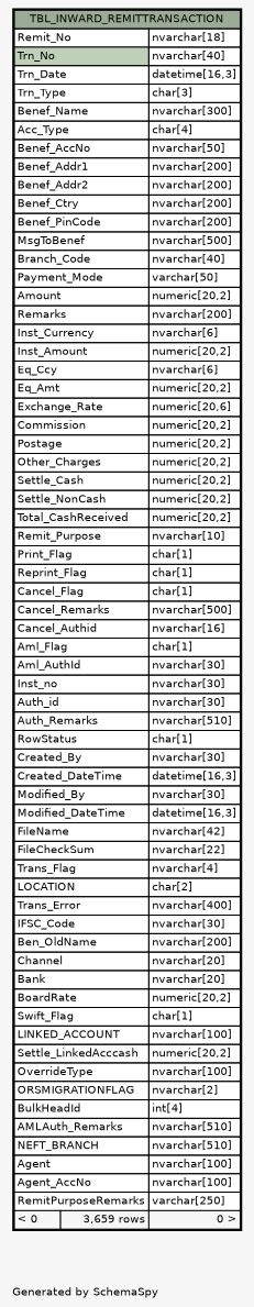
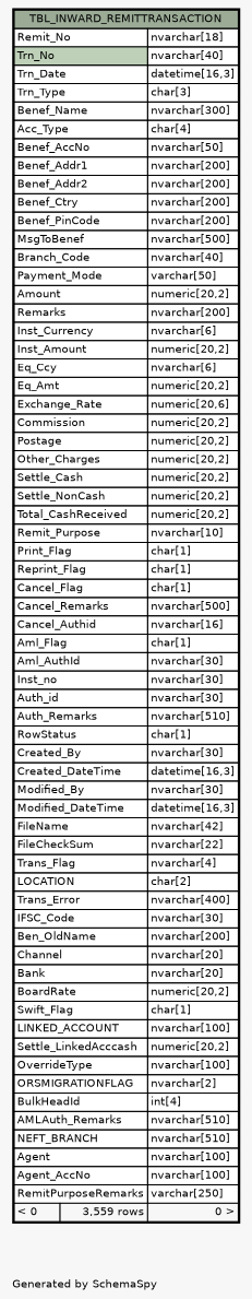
  digraph {
    bgcolor="#f7f7f7"
    fontname=Helvetica
    fontsize=11
    label="\nGenerated by SchemaSpy"
    labeljust=l
    nodesep=0.18
    rankdir=RL
    ranksep=0.46
-   n1 [fontname=Helvetica fontsize=11 label=<     <TABLE BORDER="2" CELLBORDER="1" CELLSPACING="0" BGCOLOR="#ffffff">       <TR><TD COLSPAN="3" BGCOLOR="#9bab96" ALIGN="CENTER">TBL_INWARD_REMITTRANSACTION</TD></TR>       <TR><TD PORT="Remit_No" COLSPAN="2" ALIGN="LEFT">Remit_No</TD><TD PORT="Remit_No.type" ALIGN="LEFT">nvarchar[18]</TD></TR>       <TR><TD PORT="Trn_No" COLSPAN="2" BGCOLOR="#bed1b8" ALIGN="LEFT">Trn_No</TD><TD PORT="Trn_No.type" ALIGN="LEFT">nvarchar[40]</TD></TR>       <TR><TD PORT="Trn_Date" COLSPAN="2" ALIGN="LEFT">Trn_Date</TD><TD PORT="Trn_Date.type" ALIGN="LEFT">datetime[16,3]</TD></TR>       <TR><TD PORT="Trn_Type" COLSPAN="2" ALIGN="LEFT">Trn_Type</TD><TD PORT="Trn_Type.type" ALIGN="LEFT">char[3]</TD></TR>       <TR><TD PORT="Benef_Name" COLSPAN="2" ALIGN="LEFT">Benef_Name</TD><TD PORT="Benef_Name.type" ALIGN="LEFT">nvarchar[300]</TD></TR>       <TR><TD PORT="Acc_Type" COLSPAN="2" ALIGN="LEFT">Acc_Type</TD><TD PORT="Acc_Type.type" ALIGN="LEFT">char[4]</TD></TR>       <TR><TD PORT="Benef_AccNo" COLSPAN="2" ALIGN="LEFT">Benef_AccNo</TD><TD PORT="Benef_AccNo.type" ALIGN="LEFT">nvarchar[50]</TD></TR>       <TR><TD PORT="Benef_Addr1" COLSPAN="2" ALIGN="LEFT">Benef_Addr1</TD><TD PORT="Benef_Addr1.type" ALIGN="LEFT">nvarchar[200]</TD></TR>       <TR><TD PORT="Benef_Addr2" COLSPAN="2" ALIGN="LEFT">Benef_Addr2</TD><TD PORT="Benef_Addr2.type" ALIGN="LEFT">nvarchar[200]</TD></TR>       <TR><TD PORT="Benef_Ctry" COLSPAN="2" ALIGN="LEFT">Benef_Ctry</TD><TD PORT="Benef_Ctry.type" ALIGN="LEFT">nvarchar[200]</TD></TR>       <TR><TD PORT="Benef_PinCode" COLSPAN="2" ALIGN="LEFT">Benef_PinCode</TD><TD PORT="Benef_PinCode.type" ALIGN="LEFT">nvarchar[200]</TD></TR>       <TR><TD PORT="MsgToBenef" COLSPAN="2" ALIGN="LEFT">MsgToBenef</TD><TD PORT="MsgToBenef.type" ALIGN="LEFT">nvarchar[500]</TD></TR>       <TR><TD PORT="Branch_Code" COLSPAN="2" ALIGN="LEFT">Branch_Code</TD><TD PORT="Branch_Code.type" ALIGN="LEFT">nvarchar[40]</TD></TR>       <TR><TD PORT="Payment_Mode" COLSPAN="2" ALIGN="LEFT">Payment_Mode</TD><TD PORT="Payment_Mode.type" ALIGN="LEFT">varchar[50]</TD></TR>       <TR><TD PORT="Amount" COLSPAN="2" ALIGN="LEFT">Amount</TD><TD PORT="Amount.type" ALIGN="LEFT">numeric[20,2]</TD></TR>       <TR><TD PORT="Remarks" COLSPAN="2" ALIGN="LEFT">Remarks</TD><TD PORT="Remarks.type" ALIGN="LEFT">nvarchar[200]</TD></TR>       <TR><TD PORT="Inst_Currency" COLSPAN="2" ALIGN="LEFT">Inst_Currency</TD><TD PORT="Inst_Currency.type" ALIGN="LEFT">nvarchar[6]</TD></TR>       <TR><TD PORT="Inst_Amount" COLSPAN="2" ALIGN="LEFT">Inst_Amount</TD><TD PORT="Inst_Amount.type" ALIGN="LEFT">numeric[20,2]</TD></TR>       <TR><TD PORT="Eq_Ccy" COLSPAN="2" ALIGN="LEFT">Eq_Ccy</TD><TD PORT="Eq_Ccy.type" ALIGN="LEFT">nvarchar[6]</TD></TR>       <TR><TD PORT="Eq_Amt" COLSPAN="2" ALIGN="LEFT">Eq_Amt</TD><TD PORT="Eq_Amt.type" ALIGN="LEFT">numeric[20,2]</TD></TR>       <TR><TD PORT="Exchange_Rate" COLSPAN="2" ALIGN="LEFT">Exchange_Rate</TD><TD PORT="Exchange_Rate.type" ALIGN="LEFT">numeric[20,6]</TD></TR>       <TR><TD PORT="Commission" COLSPAN="2" ALIGN="LEFT">Commission</TD><TD PORT="Commission.type" ALIGN="LEFT">numeric[20,2]</TD></TR>       <TR><TD PORT="Postage" COLSPAN="2" ALIGN="LEFT">Postage</TD><TD PORT="Postage.type" ALIGN="LEFT">numeric[20,2]</TD></TR>       <TR><TD PORT="Other_Charges" COLSPAN="2" ALIGN="LEFT">Other_Charges</TD><TD PORT="Other_Charges.type" ALIGN="LEFT">numeric[20,2]</TD></TR>       <TR><TD PORT="Settle_Cash" COLSPAN="2" ALIGN="LEFT">Settle_Cash</TD><TD PORT="Settle_Cash.type" ALIGN="LEFT">numeric[20,2]</TD></TR>       <TR><TD PORT="Settle_NonCash" COLSPAN="2" ALIGN="LEFT">Settle_NonCash</TD><TD PORT="Settle_NonCash.type" ALIGN="LEFT">numeric[20,2]</TD></TR>       <TR><TD PORT="Total_CashReceived" COLSPAN="2" ALIGN="LEFT">Total_CashReceived</TD><TD PORT="Total_CashReceived.type" ALIGN="LEFT">numeric[20,2]</TD></TR>       <TR><TD PORT="Remit_Purpose" COLSPAN="2" ALIGN="LEFT">Remit_Purpose</TD><TD PORT="Remit_Purpose.type" ALIGN="LEFT">nvarchar[10]</TD></TR>       <TR><TD PORT="Print_Flag" COLSPAN="2" ALIGN="LEFT">Print_Flag</TD><TD PORT="Print_Flag.type" ALIGN="LEFT">char[1]</TD></TR>       <TR><TD PORT="Reprint_Flag" COLSPAN="2" ALIGN="LEFT">Reprint_Flag</TD><TD PORT="Reprint_Flag.type" ALIGN="LEFT">char[1]</TD></TR>       <TR><TD PORT="Cancel_Flag" COLSPAN="2" ALIGN="LEFT">Cancel_Flag</TD><TD PORT="Cancel_Flag.type" ALIGN="LEFT">char[1]</TD></TR>       <TR><TD PORT="Cancel_Remarks" COLSPAN="2" ALIGN="LEFT">Cancel_Remarks</TD><TD PORT="Cancel_Remarks.type" ALIGN="LEFT">nvarchar[500]</TD></TR>       <TR><TD PORT="Cancel_Authid" COLSPAN="2" ALIGN="LEFT">Cancel_Authid</TD><TD PORT="Cancel_Authid.type" ALIGN="LEFT">nvarchar[16]</TD></TR>       <TR><TD PORT="Aml_Flag" COLSPAN="2" ALIGN="LEFT">Aml_Flag</TD><TD PORT="Aml_Flag.type" ALIGN="LEFT">char[1]</TD></TR>       <TR><TD PORT="Aml_AuthId" COLSPAN="2" ALIGN="LEFT">Aml_AuthId</TD><TD PORT="Aml_AuthId.type" ALIGN="LEFT">nvarchar[30]</TD></TR>       <TR><TD PORT="Inst_no" COLSPAN="2" ALIGN="LEFT">Inst_no</TD><TD PORT="Inst_no.type" ALIGN="LEFT">nvarchar[30]</TD></TR>       <TR><TD PORT="Auth_id" COLSPAN="2" ALIGN="LEFT">Auth_id</TD><TD PORT="Auth_id.type" ALIGN="LEFT">nvarchar[30]</TD></TR>       <TR><TD PORT="Auth_Remarks" COLSPAN="2" ALIGN="LEFT">Auth_Remarks</TD><TD PORT="Auth_Remarks.type" ALIGN="LEFT">nvarchar[510]</TD></TR>       <TR><TD PORT="RowStatus" COLSPAN="2" ALIGN="LEFT">RowStatus</TD><TD PORT="RowStatus.type" ALIGN="LEFT">char[1]</TD></TR>       <TR><TD PORT="Created_By" COLSPAN="2" ALIGN="LEFT">Created_By</TD><TD PORT="Created_By.type" ALIGN="LEFT">nvarchar[30]</TD></TR>       <TR><TD PORT="Created_DateTime" COLSPAN="2" ALIGN="LEFT">Created_DateTime</TD><TD PORT="Created_DateTime.type" ALIGN="LEFT">datetime[16,3]</TD></TR>       <TR><TD PORT="Modified_By" COLSPAN="2" ALIGN="LEFT">Modified_By</TD><TD PORT="Modified_By.type" ALIGN="LEFT">nvarchar[30]</TD></TR>       <TR><TD PORT="Modified_DateTime" COLSPAN="2" ALIGN="LEFT">Modified_DateTime</TD><TD PORT="Modified_DateTime.type" ALIGN="LEFT">datetime[16,3]</TD></TR>       <TR><TD PORT="FileName" COLSPAN="2" ALIGN="LEFT">FileName</TD><TD PORT="FileName.type" ALIGN="LEFT">nvarchar[42]</TD></TR>       <TR><TD PORT="FileCheckSum" COLSPAN="2" ALIGN="LEFT">FileCheckSum</TD><TD PORT="FileCheckSum.type" ALIGN="LEFT">nvarchar[22]</TD></TR>       <TR><TD PORT="Trans_Flag" COLSPAN="2" ALIGN="LEFT">Trans_Flag</TD><TD PORT="Trans_Flag.type" ALIGN="LEFT">nvarchar[4]</TD></TR>       <TR><TD PORT="LOCATION" COLSPAN="2" ALIGN="LEFT">LOCATION</TD><TD PORT="LOCATION.type" ALIGN="LEFT">char[2]</TD></TR>       <TR><TD PORT="Trans_Error" COLSPAN="2" ALIGN="LEFT">Trans_Error</TD><TD PORT="Trans_Error.type" ALIGN="LEFT">nvarchar[400]</TD></TR>       <TR><TD PORT="IFSC_Code" COLSPAN="2" ALIGN="LEFT">IFSC_Code</TD><TD PORT="IFSC_Code.type" ALIGN="LEFT">nvarchar[30]</TD></TR>       <TR><TD PORT="Ben_OldName" COLSPAN="2" ALIGN="LEFT">Ben_OldName</TD><TD PORT="Ben_OldName.type" ALIGN="LEFT">nvarchar[200]</TD></TR>       <TR><TD PORT="Channel" COLSPAN="2" ALIGN="LEFT">Channel</TD><TD PORT="Channel.type" ALIGN="LEFT">nvarchar[20]</TD></TR>       <TR><TD PORT="Bank" COLSPAN="2" ALIGN="LEFT">Bank</TD><TD PORT="Bank.type" ALIGN="LEFT">nvarchar[20]</TD></TR>       <TR><TD PORT="BoardRate" COLSPAN="2" ALIGN="LEFT">BoardRate</TD><TD PORT="BoardRate.type" ALIGN="LEFT">numeric[20,2]</TD></TR>       <TR><TD PORT="Swift_Flag" COLSPAN="2" ALIGN="LEFT">Swift_Flag</TD><TD PORT="Swift_Flag.type" ALIGN="LEFT">char[1]</TD></TR>       <TR><TD PORT="LINKED_ACCOUNT" COLSPAN="2" ALIGN="LEFT">LINKED_ACCOUNT</TD><TD PORT="LINKED_ACCOUNT.type" ALIGN="LEFT">nvarchar[100]</TD></TR>       <TR><TD PORT="Settle_LinkedAcccash" COLSPAN="2" ALIGN="LEFT">Settle_LinkedAcccash</TD><TD PORT="Settle_LinkedAcccash.type" ALIGN="LEFT">numeric[20,2]</TD></TR>       <TR><TD PORT="OverrideType" COLSPAN="2" ALIGN="LEFT">OverrideType</TD><TD PORT="OverrideType.type" ALIGN="LEFT">nvarchar[100]</TD></TR>       <TR><TD PORT="ORSMIGRATIONFLAG" COLSPAN="2" ALIGN="LEFT">ORSMIGRATIONFLAG</TD><TD PORT="ORSMIGRATIONFLAG.type" ALIGN="LEFT">nvarchar[2]</TD></TR>       <TR><TD PORT="BulkHeadId" COLSPAN="2" ALIGN="LEFT">BulkHeadId</TD><TD PORT="BulkHeadId.type" ALIGN="LEFT">int[4]</TD></TR>       <TR><TD PORT="AMLAuth_Remarks" COLSPAN="2" ALIGN="LEFT">AMLAuth_Remarks</TD><TD PORT="AMLAuth_Remarks.type" ALIGN="LEFT">nvarchar[510]</TD></TR>       <TR><TD PORT="NEFT_BRANCH" COLSPAN="2" ALIGN="LEFT">NEFT_BRANCH</TD><TD PORT="NEFT_BRANCH.type" ALIGN="LEFT">nvarchar[510]</TD></TR>       <TR><TD PORT="Agent" COLSPAN="2" ALIGN="LEFT">Agent</TD><TD PORT="Agent.type" ALIGN="LEFT">nvarchar[100]</TD></TR>       <TR><TD PORT="Agent_AccNo" COLSPAN="2" ALIGN="LEFT">Agent_AccNo</TD><TD PORT="Agent_AccNo.type" ALIGN="LEFT">nvarchar[100]</TD></TR>       <TR><TD PORT="RemitPurposeRemarks" COLSPAN="2" ALIGN="LEFT">RemitPurposeRemarks</TD><TD PORT="RemitPurposeRemarks.type" ALIGN="LEFT">varchar[250]</TD></TR>       <TR><TD ALIGN="LEFT" BGCOLOR="#f7f7f7">&lt; 0</TD><TD ALIGN="RIGHT" BGCOLOR="#f7f7f7">3,659 rows</TD><TD ALIGN="RIGHT" BGCOLOR="#f7f7f7">0 &gt;</TD></TR>     </TABLE>> shape=plaintext]
+   n1 [fontname=Helvetica fontsize=11 label=<     <TABLE BORDER="2" CELLBORDER="1" CELLSPACING="0" BGCOLOR="#ffffff">       <TR><TD COLSPAN="3" BGCOLOR="#9bab96" ALIGN="CENTER">TBL_INWARD_REMITTRANSACTION</TD></TR>       <TR><TD PORT="Remit_No" COLSPAN="2" ALIGN="LEFT">Remit_No</TD><TD PORT="Remit_No.type" ALIGN="LEFT">nvarchar[18]</TD></TR>       <TR><TD PORT="Trn_No" COLSPAN="2" BGCOLOR="#bed1b8" ALIGN="LEFT">Trn_No</TD><TD PORT="Trn_No.type" ALIGN="LEFT">nvarchar[40]</TD></TR>       <TR><TD PORT="Trn_Date" COLSPAN="2" ALIGN="LEFT">Trn_Date</TD><TD PORT="Trn_Date.type" ALIGN="LEFT">datetime[16,3]</TD></TR>       <TR><TD PORT="Trn_Type" COLSPAN="2" ALIGN="LEFT">Trn_Type</TD><TD PORT="Trn_Type.type" ALIGN="LEFT">char[3]</TD></TR>       <TR><TD PORT="Benef_Name" COLSPAN="2" ALIGN="LEFT">Benef_Name</TD><TD PORT="Benef_Name.type" ALIGN="LEFT">nvarchar[300]</TD></TR>       <TR><TD PORT="Acc_Type" COLSPAN="2" ALIGN="LEFT">Acc_Type</TD><TD PORT="Acc_Type.type" ALIGN="LEFT">char[4]</TD></TR>       <TR><TD PORT="Benef_AccNo" COLSPAN="2" ALIGN="LEFT">Benef_AccNo</TD><TD PORT="Benef_AccNo.type" ALIGN="LEFT">nvarchar[50]</TD></TR>       <TR><TD PORT="Benef_Addr1" COLSPAN="2" ALIGN="LEFT">Benef_Addr1</TD><TD PORT="Benef_Addr1.type" ALIGN="LEFT">nvarchar[200]</TD></TR>       <TR><TD PORT="Benef_Addr2" COLSPAN="2" ALIGN="LEFT">Benef_Addr2</TD><TD PORT="Benef_Addr2.type" ALIGN="LEFT">nvarchar[200]</TD></TR>       <TR><TD PORT="Benef_Ctry" COLSPAN="2" ALIGN="LEFT">Benef_Ctry</TD><TD PORT="Benef_Ctry.type" ALIGN="LEFT">nvarchar[200]</TD></TR>       <TR><TD PORT="Benef_PinCode" COLSPAN="2" ALIGN="LEFT">Benef_PinCode</TD><TD PORT="Benef_PinCode.type" ALIGN="LEFT">nvarchar[200]</TD></TR>       <TR><TD PORT="MsgToBenef" COLSPAN="2" ALIGN="LEFT">MsgToBenef</TD><TD PORT="MsgToBenef.type" ALIGN="LEFT">nvarchar[500]</TD></TR>       <TR><TD PORT="Branch_Code" COLSPAN="2" ALIGN="LEFT">Branch_Code</TD><TD PORT="Branch_Code.type" ALIGN="LEFT">nvarchar[40]</TD></TR>       <TR><TD PORT="Payment_Mode" COLSPAN="2" ALIGN="LEFT">Payment_Mode</TD><TD PORT="Payment_Mode.type" ALIGN="LEFT">varchar[50]</TD></TR>       <TR><TD PORT="Amount" COLSPAN="2" ALIGN="LEFT">Amount</TD><TD PORT="Amount.type" ALIGN="LEFT">numeric[20,2]</TD></TR>       <TR><TD PORT="Remarks" COLSPAN="2" ALIGN="LEFT">Remarks</TD><TD PORT="Remarks.type" ALIGN="LEFT">nvarchar[200]</TD></TR>       <TR><TD PORT="Inst_Currency" COLSPAN="2" ALIGN="LEFT">Inst_Currency</TD><TD PORT="Inst_Currency.type" ALIGN="LEFT">nvarchar[6]</TD></TR>       <TR><TD PORT="Inst_Amount" COLSPAN="2" ALIGN="LEFT">Inst_Amount</TD><TD PORT="Inst_Amount.type" ALIGN="LEFT">numeric[20,2]</TD></TR>       <TR><TD PORT="Eq_Ccy" COLSPAN="2" ALIGN="LEFT">Eq_Ccy</TD><TD PORT="Eq_Ccy.type" ALIGN="LEFT">nvarchar[6]</TD></TR>       <TR><TD PORT="Eq_Amt" COLSPAN="2" ALIGN="LEFT">Eq_Amt</TD><TD PORT="Eq_Amt.type" ALIGN="LEFT">numeric[20,2]</TD></TR>       <TR><TD PORT="Exchange_Rate" COLSPAN="2" ALIGN="LEFT">Exchange_Rate</TD><TD PORT="Exchange_Rate.type" ALIGN="LEFT">numeric[20,6]</TD></TR>       <TR><TD PORT="Commission" COLSPAN="2" ALIGN="LEFT">Commission</TD><TD PORT="Commission.type" ALIGN="LEFT">numeric[20,2]</TD></TR>       <TR><TD PORT="Postage" COLSPAN="2" ALIGN="LEFT">Postage</TD><TD PORT="Postage.type" ALIGN="LEFT">numeric[20,2]</TD></TR>       <TR><TD PORT="Other_Charges" COLSPAN="2" ALIGN="LEFT">Other_Charges</TD><TD PORT="Other_Charges.type" ALIGN="LEFT">numeric[20,2]</TD></TR>       <TR><TD PORT="Settle_Cash" COLSPAN="2" ALIGN="LEFT">Settle_Cash</TD><TD PORT="Settle_Cash.type" ALIGN="LEFT">numeric[20,2]</TD></TR>       <TR><TD PORT="Settle_NonCash" COLSPAN="2" ALIGN="LEFT">Settle_NonCash</TD><TD PORT="Settle_NonCash.type" ALIGN="LEFT">numeric[20,2]</TD></TR>       <TR><TD PORT="Total_CashReceived" COLSPAN="2" ALIGN="LEFT">Total_CashReceived</TD><TD PORT="Total_CashReceived.type" ALIGN="LEFT">numeric[20,2]</TD></TR>       <TR><TD PORT="Remit_Purpose" COLSPAN="2" ALIGN="LEFT">Remit_Purpose</TD><TD PORT="Remit_Purpose.type" ALIGN="LEFT">nvarchar[10]</TD></TR>       <TR><TD PORT="Print_Flag" COLSPAN="2" ALIGN="LEFT">Print_Flag</TD><TD PORT="Print_Flag.type" ALIGN="LEFT">char[1]</TD></TR>       <TR><TD PORT="Reprint_Flag" COLSPAN="2" ALIGN="LEFT">Reprint_Flag</TD><TD PORT="Reprint_Flag.type" ALIGN="LEFT">char[1]</TD></TR>       <TR><TD PORT="Cancel_Flag" COLSPAN="2" ALIGN="LEFT">Cancel_Flag</TD><TD PORT="Cancel_Flag.type" ALIGN="LEFT">char[1]</TD></TR>       <TR><TD PORT="Cancel_Remarks" COLSPAN="2" ALIGN="LEFT">Cancel_Remarks</TD><TD PORT="Cancel_Remarks.type" ALIGN="LEFT">nvarchar[500]</TD></TR>       <TR><TD PORT="Cancel_Authid" COLSPAN="2" ALIGN="LEFT">Cancel_Authid</TD><TD PORT="Cancel_Authid.type" ALIGN="LEFT">nvarchar[16]</TD></TR>       <TR><TD PORT="Aml_Flag" COLSPAN="2" ALIGN="LEFT">Aml_Flag</TD><TD PORT="Aml_Flag.type" ALIGN="LEFT">char[1]</TD></TR>       <TR><TD PORT="Aml_AuthId" COLSPAN="2" ALIGN="LEFT">Aml_AuthId</TD><TD PORT="Aml_AuthId.type" ALIGN="LEFT">nvarchar[30]</TD></TR>       <TR><TD PORT="Inst_no" COLSPAN="2" ALIGN="LEFT">Inst_no</TD><TD PORT="Inst_no.type" ALIGN="LEFT">nvarchar[30]</TD></TR>       <TR><TD PORT="Auth_id" COLSPAN="2" ALIGN="LEFT">Auth_id</TD><TD PORT="Auth_id.type" ALIGN="LEFT">nvarchar[30]</TD></TR>       <TR><TD PORT="Auth_Remarks" COLSPAN="2" ALIGN="LEFT">Auth_Remarks</TD><TD PORT="Auth_Remarks.type" ALIGN="LEFT">nvarchar[510]</TD></TR>       <TR><TD PORT="RowStatus" COLSPAN="2" ALIGN="LEFT">RowStatus</TD><TD PORT="RowStatus.type" ALIGN="LEFT">char[1]</TD></TR>       <TR><TD PORT="Created_By" COLSPAN="2" ALIGN="LEFT">Created_By</TD><TD PORT="Created_By.type" ALIGN="LEFT">nvarchar[30]</TD></TR>       <TR><TD PORT="Created_DateTime" COLSPAN="2" ALIGN="LEFT">Created_DateTime</TD><TD PORT="Created_DateTime.type" ALIGN="LEFT">datetime[16,3]</TD></TR>       <TR><TD PORT="Modified_By" COLSPAN="2" ALIGN="LEFT">Modified_By</TD><TD PORT="Modified_By.type" ALIGN="LEFT">nvarchar[30]</TD></TR>       <TR><TD PORT="Modified_DateTime" COLSPAN="2" ALIGN="LEFT">Modified_DateTime</TD><TD PORT="Modified_DateTime.type" ALIGN="LEFT">datetime[16,3]</TD></TR>       <TR><TD PORT="FileName" COLSPAN="2" ALIGN="LEFT">FileName</TD><TD PORT="FileName.type" ALIGN="LEFT">nvarchar[42]</TD></TR>       <TR><TD PORT="FileCheckSum" COLSPAN="2" ALIGN="LEFT">FileCheckSum</TD><TD PORT="FileCheckSum.type" ALIGN="LEFT">nvarchar[22]</TD></TR>       <TR><TD PORT="Trans_Flag" COLSPAN="2" ALIGN="LEFT">Trans_Flag</TD><TD PORT="Trans_Flag.type" ALIGN="LEFT">nvarchar[4]</TD></TR>       <TR><TD PORT="LOCATION" COLSPAN="2" ALIGN="LEFT">LOCATION</TD><TD PORT="LOCATION.type" ALIGN="LEFT">char[2]</TD></TR>       <TR><TD PORT="Trans_Error" COLSPAN="2" ALIGN="LEFT">Trans_Error</TD><TD PORT="Trans_Error.type" ALIGN="LEFT">nvarchar[400]</TD></TR>       <TR><TD PORT="IFSC_Code" COLSPAN="2" ALIGN="LEFT">IFSC_Code</TD><TD PORT="IFSC_Code.type" ALIGN="LEFT">nvarchar[30]</TD></TR>       <TR><TD PORT="Ben_OldName" COLSPAN="2" ALIGN="LEFT">Ben_OldName</TD><TD PORT="Ben_OldName.type" ALIGN="LEFT">nvarchar[200]</TD></TR>       <TR><TD PORT="Channel" COLSPAN="2" ALIGN="LEFT">Channel</TD><TD PORT="Channel.type" ALIGN="LEFT">nvarchar[20]</TD></TR>       <TR><TD PORT="Bank" COLSPAN="2" ALIGN="LEFT">Bank</TD><TD PORT="Bank.type" ALIGN="LEFT">nvarchar[20]</TD></TR>       <TR><TD PORT="BoardRate" COLSPAN="2" ALIGN="LEFT">BoardRate</TD><TD PORT="BoardRate.type" ALIGN="LEFT">numeric[20,2]</TD></TR>       <TR><TD PORT="Swift_Flag" COLSPAN="2" ALIGN="LEFT">Swift_Flag</TD><TD PORT="Swift_Flag.type" ALIGN="LEFT">char[1]</TD></TR>       <TR><TD PORT="LINKED_ACCOUNT" COLSPAN="2" ALIGN="LEFT">LINKED_ACCOUNT</TD><TD PORT="LINKED_ACCOUNT.type" ALIGN="LEFT">nvarchar[100]</TD></TR>       <TR><TD PORT="Settle_LinkedAcccash" COLSPAN="2" ALIGN="LEFT">Settle_LinkedAcccash</TD><TD PORT="Settle_LinkedAcccash.type" ALIGN="LEFT">numeric[20,2]</TD></TR>       <TR><TD PORT="OverrideType" COLSPAN="2" ALIGN="LEFT">OverrideType</TD><TD PORT="OverrideType.type" ALIGN="LEFT">nvarchar[100]</TD></TR>       <TR><TD PORT="ORSMIGRATIONFLAG" COLSPAN="2" ALIGN="LEFT">ORSMIGRATIONFLAG</TD><TD PORT="ORSMIGRATIONFLAG.type" ALIGN="LEFT">nvarchar[2]</TD></TR>       <TR><TD PORT="BulkHeadId" COLSPAN="2" ALIGN="LEFT">BulkHeadId</TD><TD PORT="BulkHeadId.type" ALIGN="LEFT">int[4]</TD></TR>       <TR><TD PORT="AMLAuth_Remarks" COLSPAN="2" ALIGN="LEFT">AMLAuth_Remarks</TD><TD PORT="AMLAuth_Remarks.type" ALIGN="LEFT">nvarchar[510]</TD></TR>       <TR><TD PORT="NEFT_BRANCH" COLSPAN="2" ALIGN="LEFT">NEFT_BRANCH</TD><TD PORT="NEFT_BRANCH.type" ALIGN="LEFT">nvarchar[510]</TD></TR>       <TR><TD PORT="Agent" COLSPAN="2" ALIGN="LEFT">Agent</TD><TD PORT="Agent.type" ALIGN="LEFT">nvarchar[100]</TD></TR>       <TR><TD PORT="Agent_AccNo" COLSPAN="2" ALIGN="LEFT">Agent_AccNo</TD><TD PORT="Agent_AccNo.type" ALIGN="LEFT">nvarchar[100]</TD></TR>       <TR><TD PORT="RemitPurposeRemarks" COLSPAN="2" ALIGN="LEFT">RemitPurposeRemarks</TD><TD PORT="RemitPurposeRemarks.type" ALIGN="LEFT">varchar[250]</TD></TR>       <TR><TD ALIGN="LEFT" BGCOLOR="#f7f7f7">&lt; 0</TD><TD ALIGN="RIGHT" BGCOLOR="#f7f7f7">3,559 rows</TD><TD ALIGN="RIGHT" BGCOLOR="#f7f7f7">0 &gt;</TD></TR>     </TABLE>> shape=plaintext]
  }
